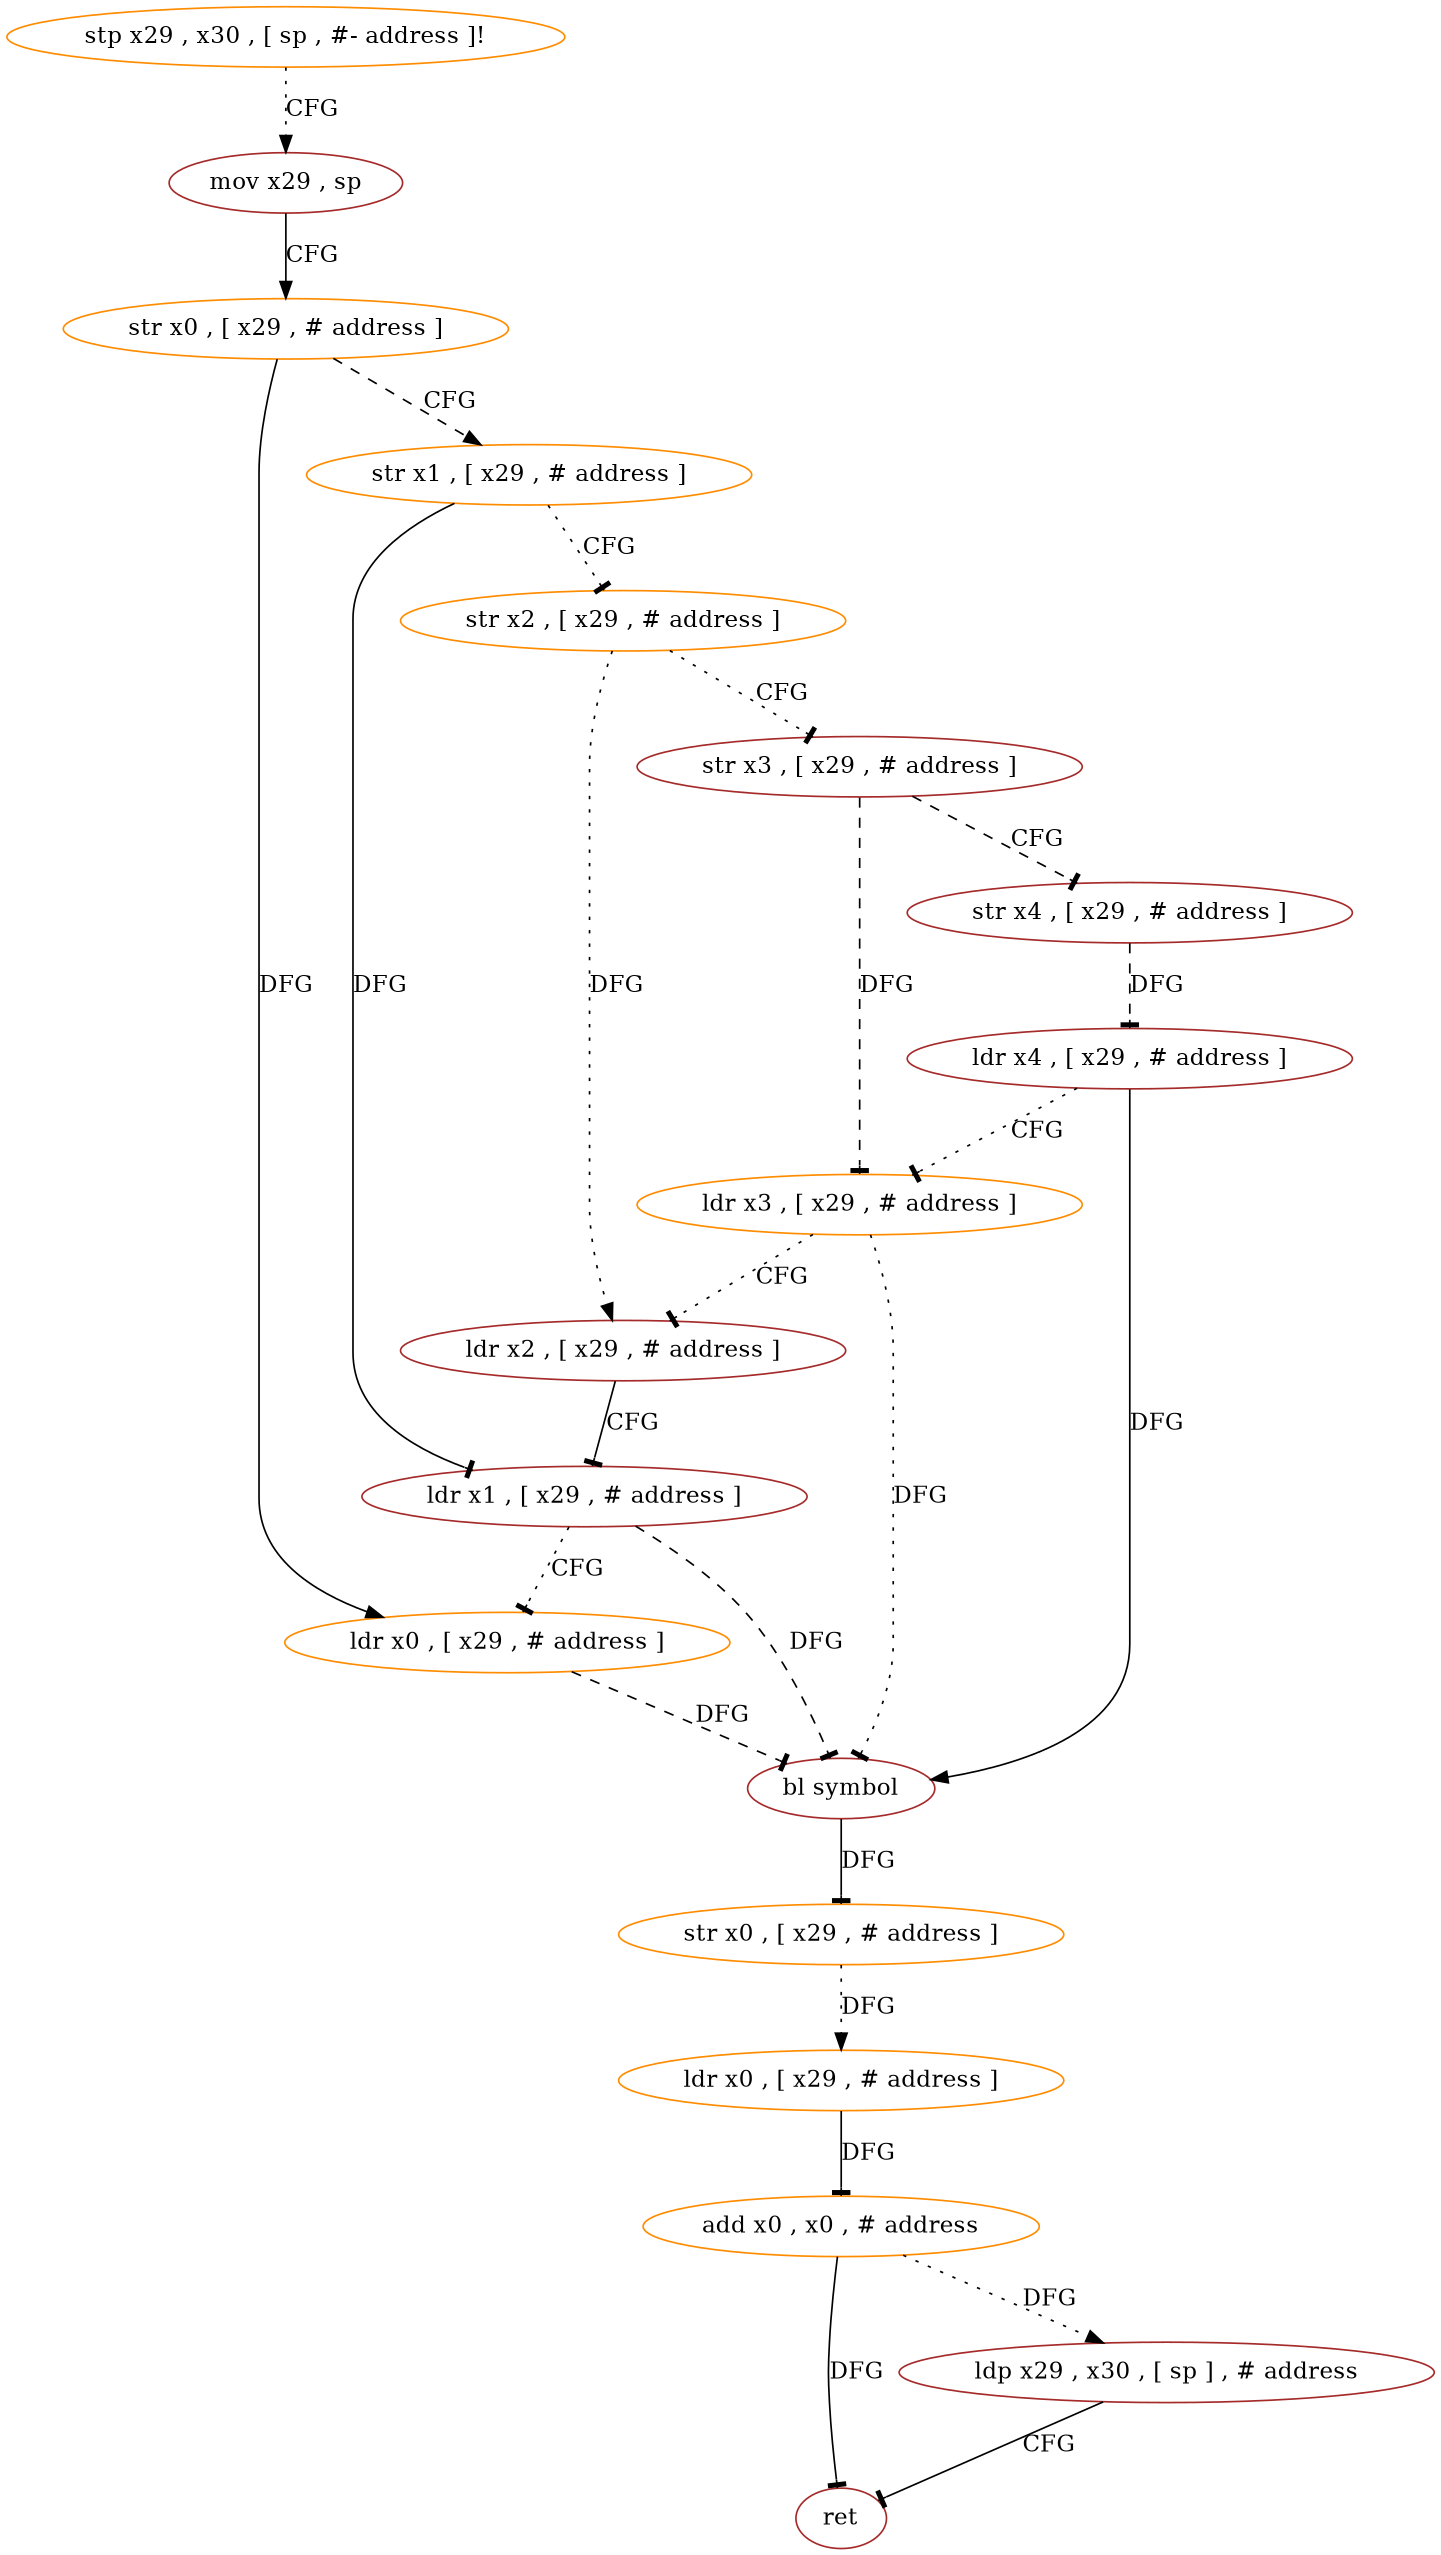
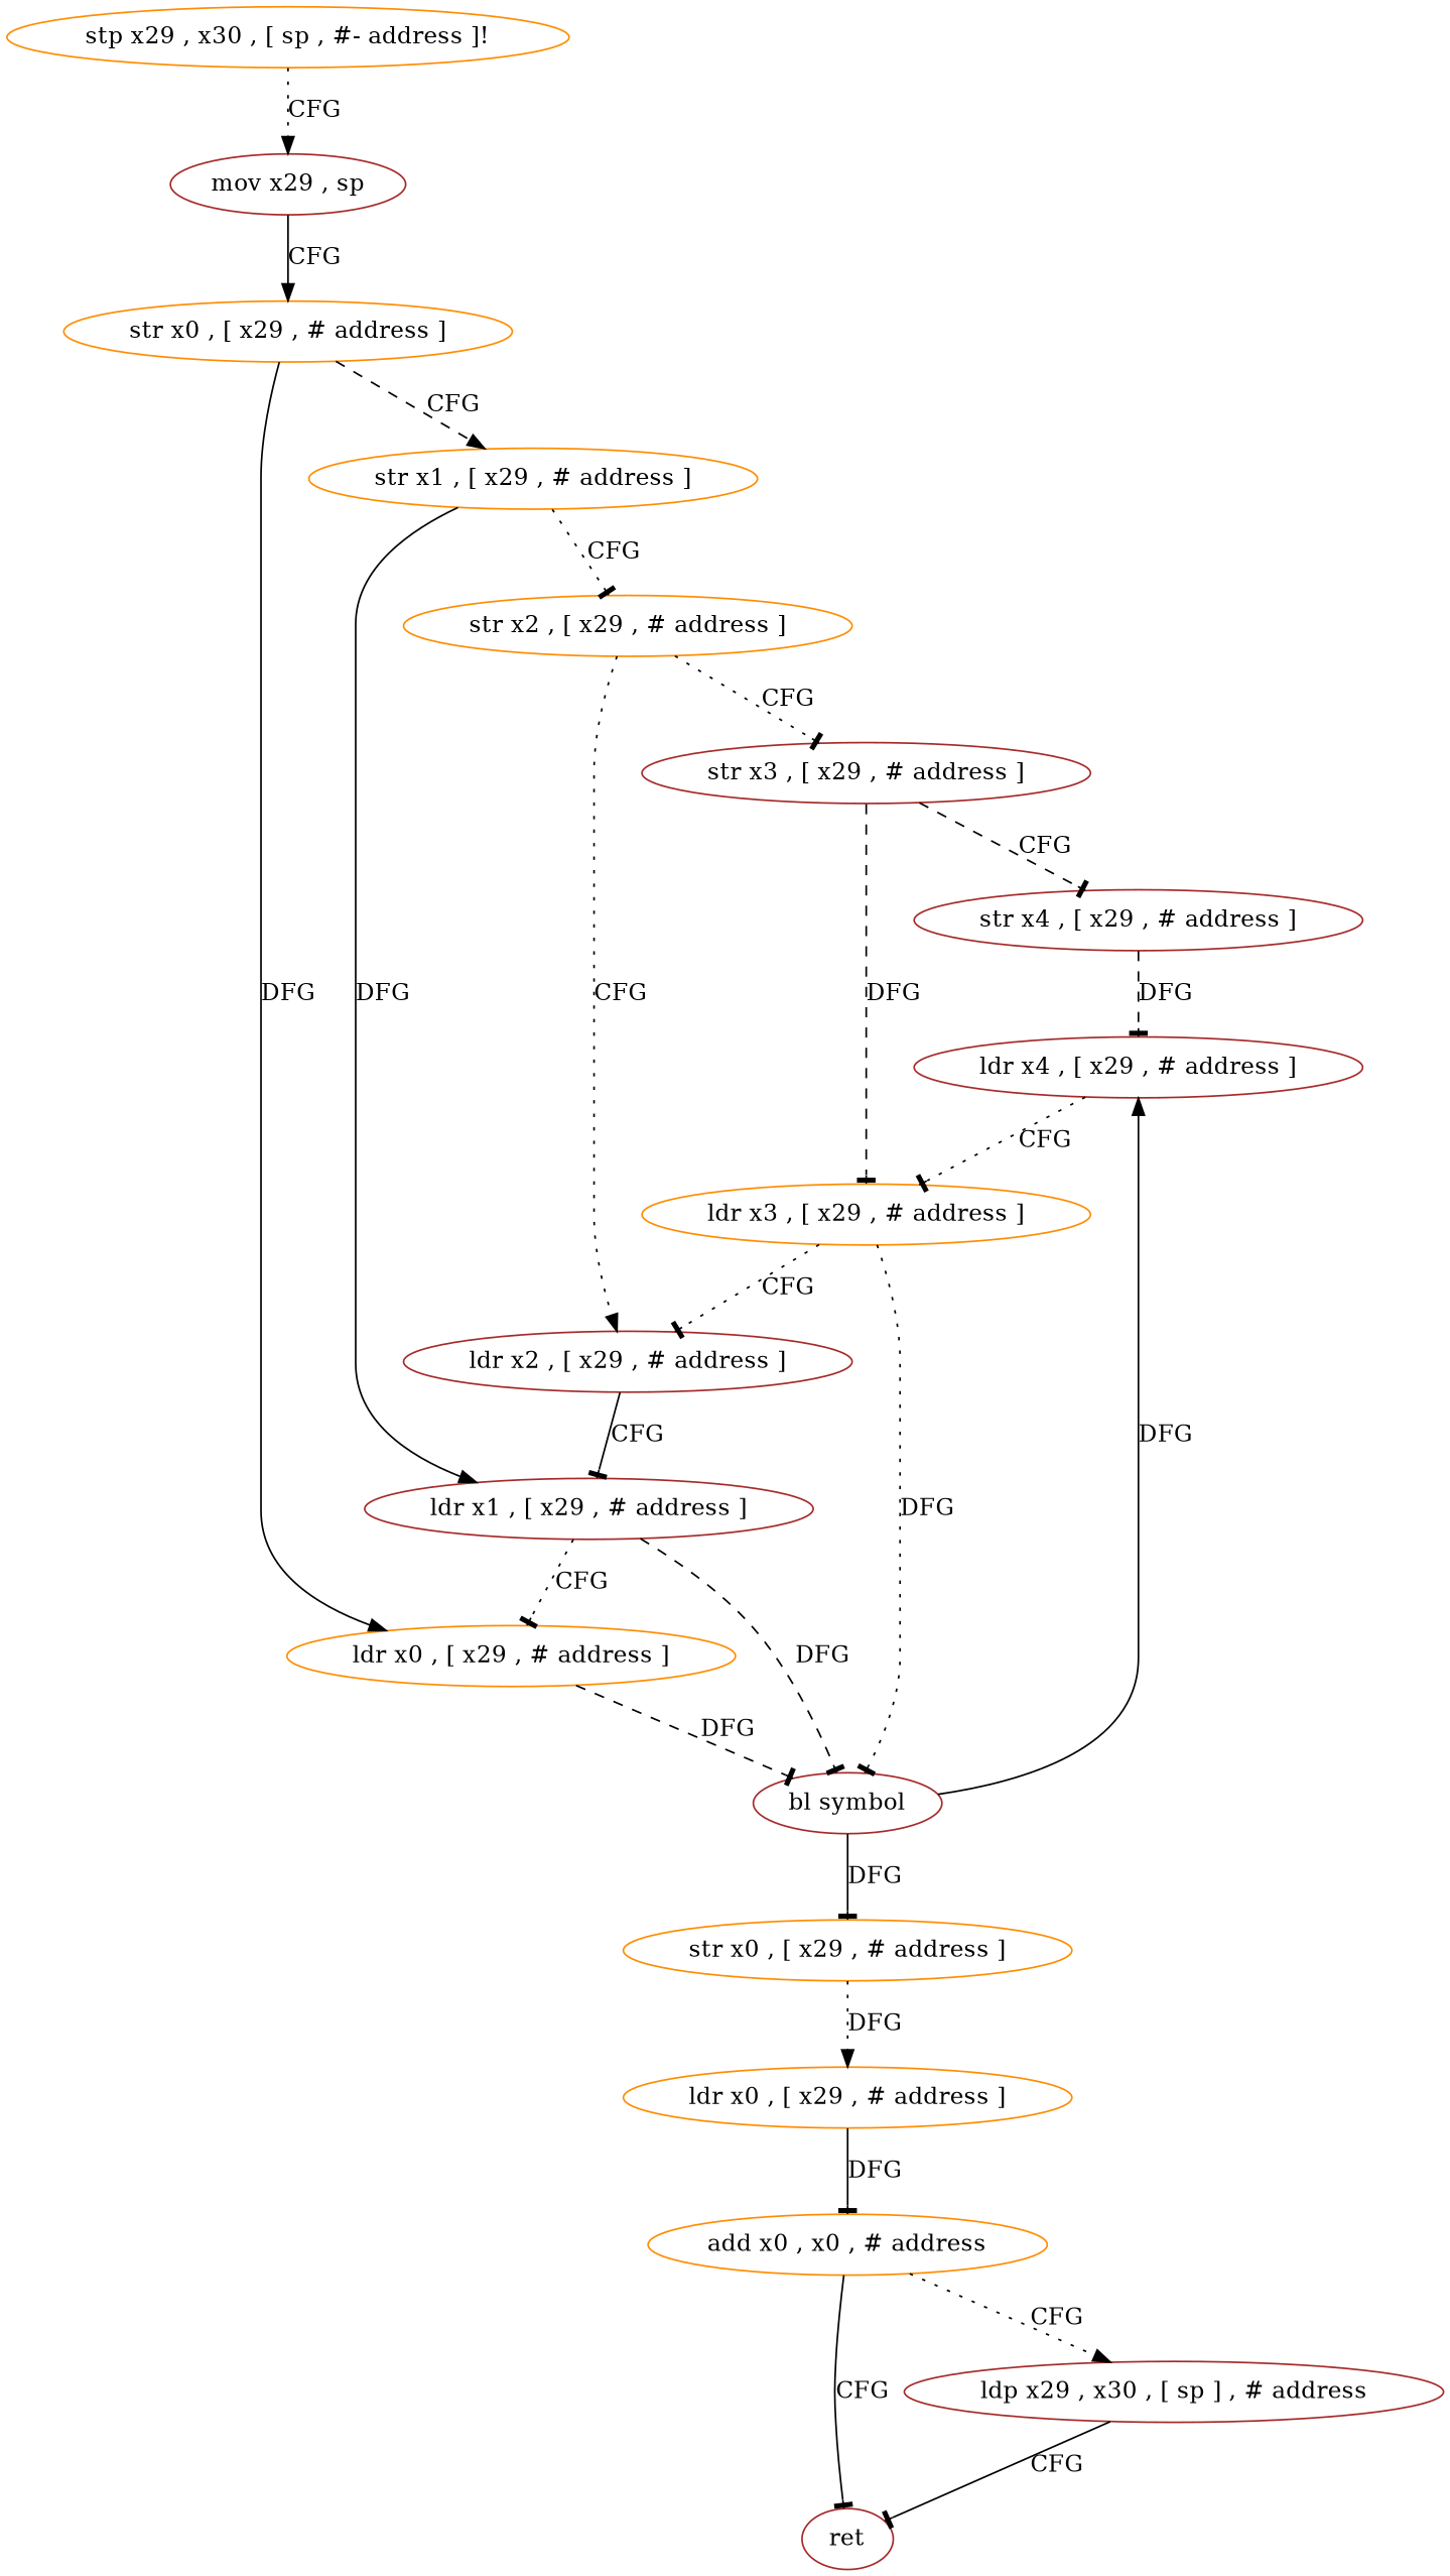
  digraph {
    node [color=darkorange]
    edge [arrowhead=tee style=dotted]
    n1 [label="stp x29 , x30 , [ sp , #- address ]!"]
    n2 [color=brown label="mov x29 , sp"]
    n3 [label="str x0 , [ x29 , # address ]"]
    n4 [label="str x1 , [ x29 , # address ]"]
    n5 [label="ldr x0 , [ x29 , # address ]"]
    n6 [label="str x2 , [ x29 , # address ]"]
    n7 [color=brown label="ldr x1 , [ x29 , # address ]"]
    n8 [color=brown label="bl symbol"]
    n9 [color=brown label="str x3 , [ x29 , # address ]"]
    n10 [color=brown label="ldr x2 , [ x29 , # address ]"]
    n11 [color=brown label="str x4 , [ x29 , # address ]"]
    n12 [label="ldr x3 , [ x29 , # address ]"]
    n13 [color=brown label="ldr x4 , [ x29 , # address ]"]
    n14 [label="str x0 , [ x29 , # address ]"]
    n15 [label="ldr x0 , [ x29 , # address ]"]
    n16 [label="add x0 , x0 , # address"]
    n17 [color=brown label="ldp x29 , x30 , [ sp ] , # address"]
    n18 [color=brown label=ret]
    n1 -> n2 [arrowhead=normal label=CFG]
    n2 -> n3 [arrowhead=normal label=CFG style=solid]
    n3 -> n4 [arrowhead=normal label=CFG style=dashed]
    n3 -> n5 [arrowhead=normal label=DFG style=solid]
    n4 -> n6 [label=CFG]
-   n4 -> n7 [label=DFG style=solid]
+   n4 -> n7 [arrowhead=normal label=DFG style=solid]
    n5 -> n8 [label=DFG style=dashed]
    n6 -> n9 [label=CFG]
-   n6 -> n10 [arrowhead=normal label=DFG]
+   n6 -> n10 [arrowhead=normal label=CFG]
    n7 -> n5 [label=CFG]
    n7 -> n8 [label=DFG style=dashed]
    n8 -> n14 [label=DFG style=solid]
    n9 -> n11 [label=CFG style=dashed]
    n9 -> n12 [label=DFG style=dashed]
    n10 -> n7 [label=CFG style=solid]
    n11 -> n13 [label=DFG style=dashed]
    n12 -> n8 [label=DFG]
    n12 -> n10 [label=CFG]
-   n13 -> n8 [arrowhead=normal label=DFG style=solid]
+   n8 -> n13 [arrowhead=normal label=DFG style=solid]
    n13 -> n12 [label=CFG]
    n14 -> n15 [arrowhead=normal label=DFG]
    n15 -> n16 [label=DFG style=solid]
-   n16 -> n17 [arrowhead=normal label=DFG]
-   n16 -> n18 [label=DFG style=solid]
+   n16 -> n17 [arrowhead=normal label=CFG]
+   n16 -> n18 [label=CFG style=solid]
    n17 -> n18 [label=CFG style=solid]
  }
